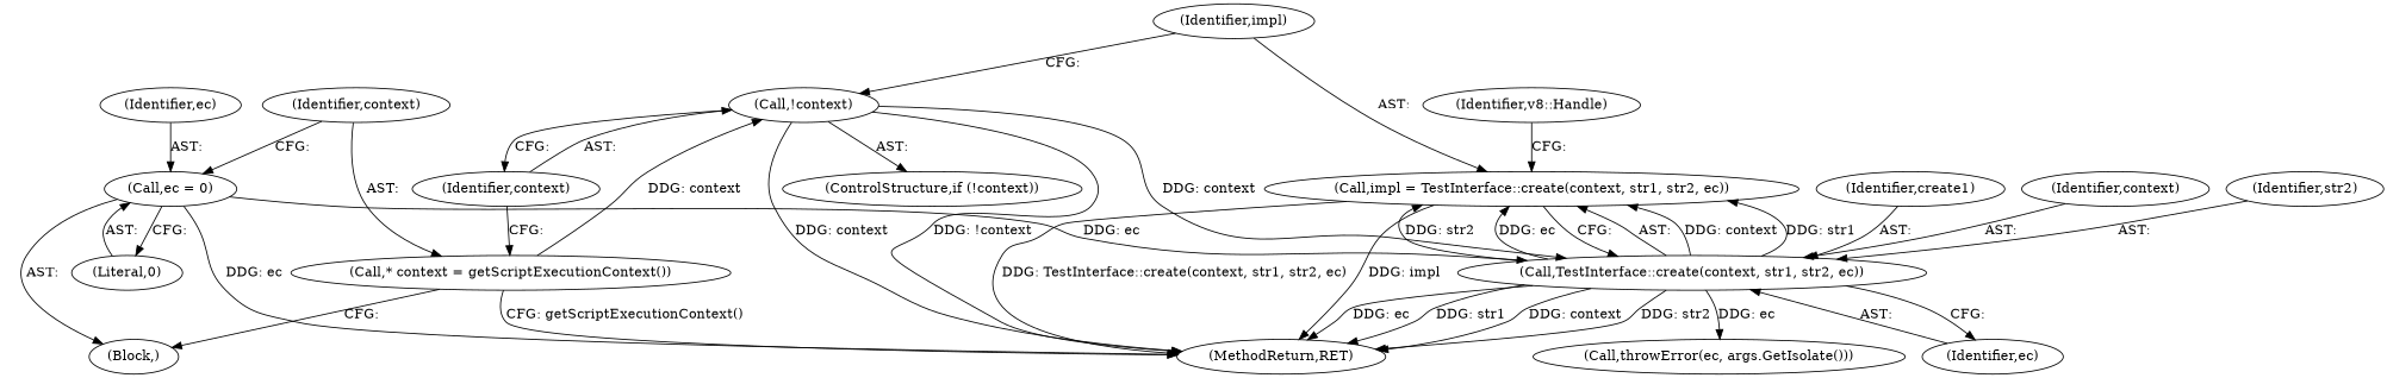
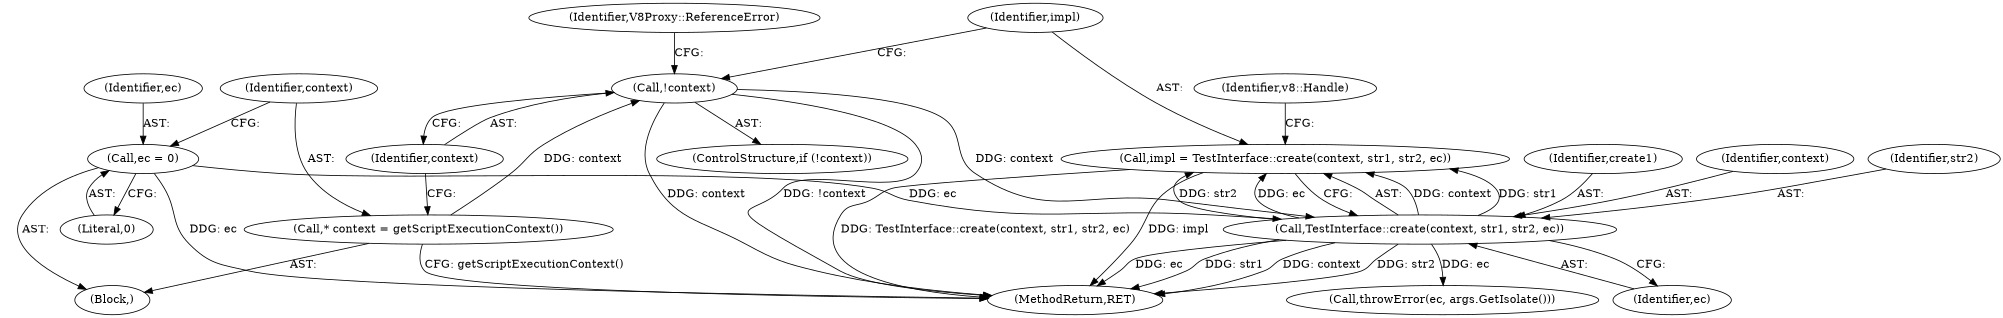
  digraph {
    n1 [label="(Call,impl = TestInterface::create(context, str1, str2, ec))"]
    n2 [label="(Call,TestInterface::create(context, str1, str2, ec))"]
    n3 [label="(MethodReturn,RET)"]
    n4 [label="(Identifier,ec)"]
    n5 [label="(Call,throwError(ec, args.GetIsolate()))"]
    n6 [label="(Block,)"]
    n7 [label="(Call,!context)"]
    n8 [label="(Identifier,context)"]
    n9 [label="(ControlStructure,if (!context))"]
    n10 [label="(Call,* context = getScriptExecutionContext())"]
    n11 [label="(Call,ec = 0)"]
    n12 [label="(Literal,0)"]
    n13 [label="(Identifier,create1)"]
    n14 [label="(Identifier,ec)"]
+   n15 [label="(Identifier,V8Proxy::ReferenceError)"]
    n16 [label="(Identifier,context)"]
    n17 [label="(Identifier,v8::Handle)"]
    n18 [label="(Identifier,context)"]
    n19 [label="(Identifier,impl)"]
    n20 [label="(Identifier,str2)"]
    n1 -> n2 [label="CFG: "]
    n1 -> n3 [label="DDG: TestInterface::create(context, str1, str2, ec)"]
    n1 -> n3 [label="DDG: impl"]
    n2 -> n1 [label="AST: "]
    n2 -> n1 [label="DDG: context"]
    n2 -> n1 [label="DDG: str1"]
    n2 -> n1 [label="DDG: str2"]
    n2 -> n1 [label="DDG: ec"]
    n2 -> n3 [label="DDG: str1"]
    n2 -> n3 [label="DDG: context"]
    n2 -> n3 [label="DDG: str2"]
    n2 -> n3 [label="DDG: ec"]
    n2 -> n4 [label="CFG: "]
    n2 -> n5 [label="DDG: ec"]
    n4 -> n2 [label="AST: "]
    n7 -> n2 [label="DDG: context"]
    n7 -> n3 [label="DDG: !context"]
    n7 -> n3 [label="DDG: context"]
    n7 -> n8 [label="CFG: "]
    n7 -> n9 [label="AST: "]
    n8 -> n7 [label="AST: "]
    n8 -> n10 [label="CFG: "]
    n10 -> n3 [label="CFG: getScriptExecutionContext()"]
-   n10 -> n6 [label="CFG: "]
+   n10 -> n6 [label="AST: "]
    n10 -> n7 [label="DDG: context"]
    n11 -> n2 [label="DDG: ec"]
    n11 -> n3 [label="DDG: ec"]
    n11 -> n6 [label="AST: "]
    n11 -> n12 [label="CFG: "]
    n12 -> n11 [label="AST: "]
    n13 -> n2 [label="AST: "]
    n14 -> n11 [label="AST: "]
+   n15 -> n7 [label="CFG: "]
    n16 -> n10 [label="AST: "]
    n16 -> n11 [label="CFG: "]
    n17 -> n1 [label="CFG: "]
    n18 -> n2 [label="AST: "]
    n19 -> n1 [label="AST: "]
    n19 -> n7 [label="CFG: "]
    n20 -> n2 [label="AST: "]
  }
